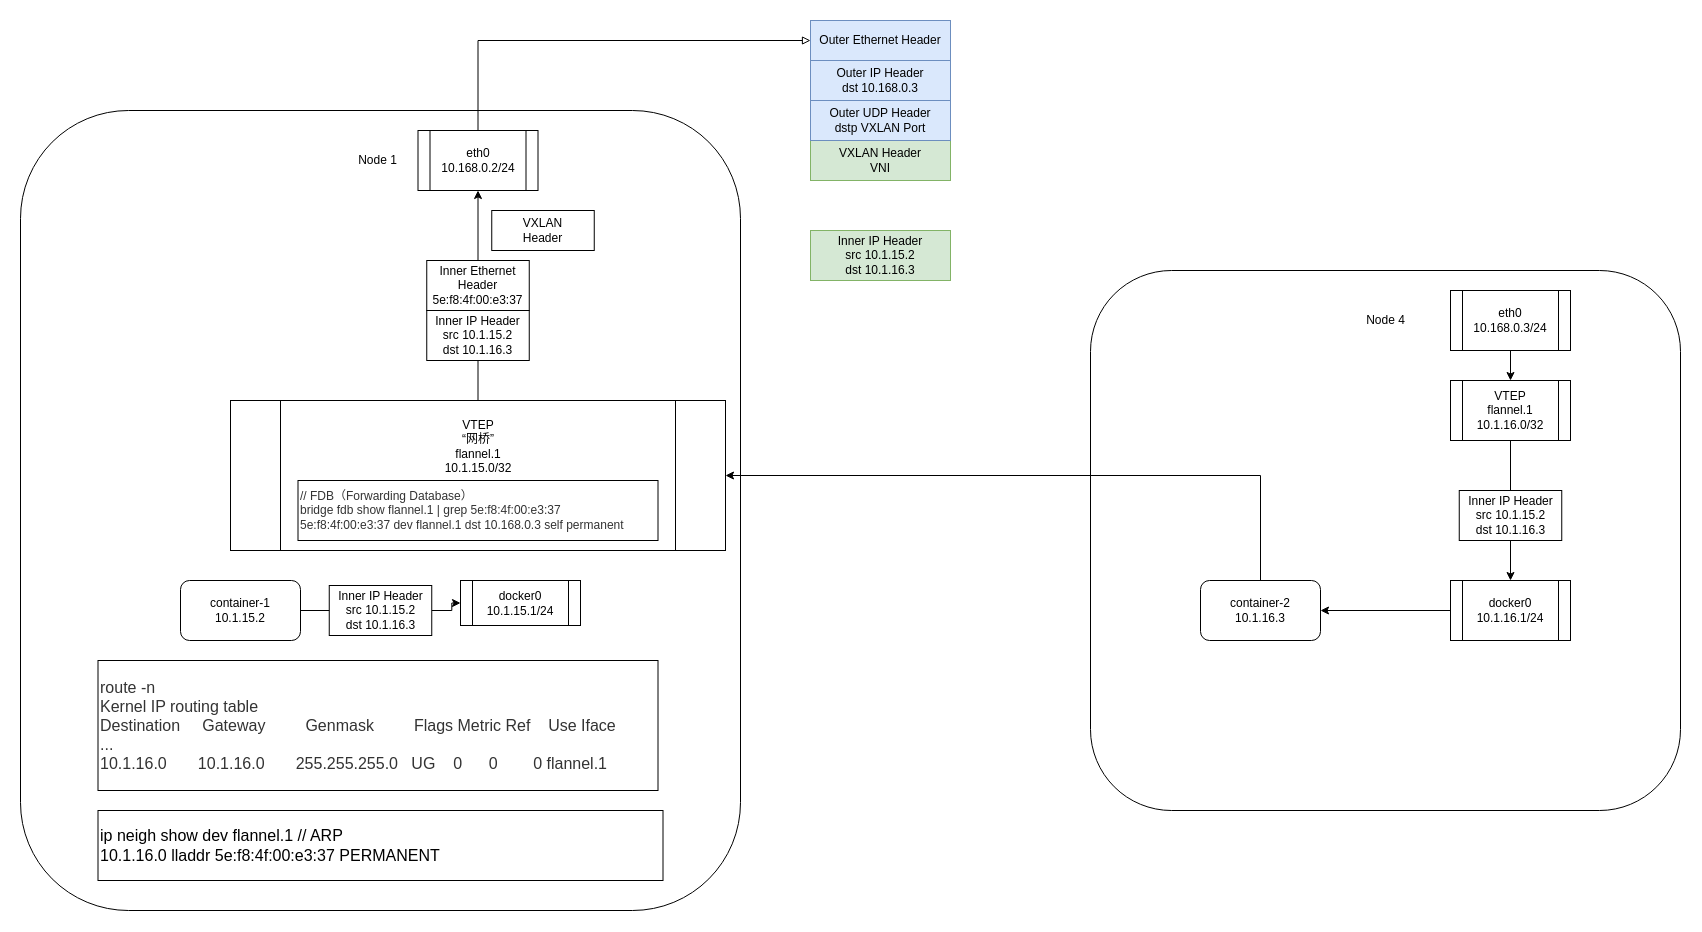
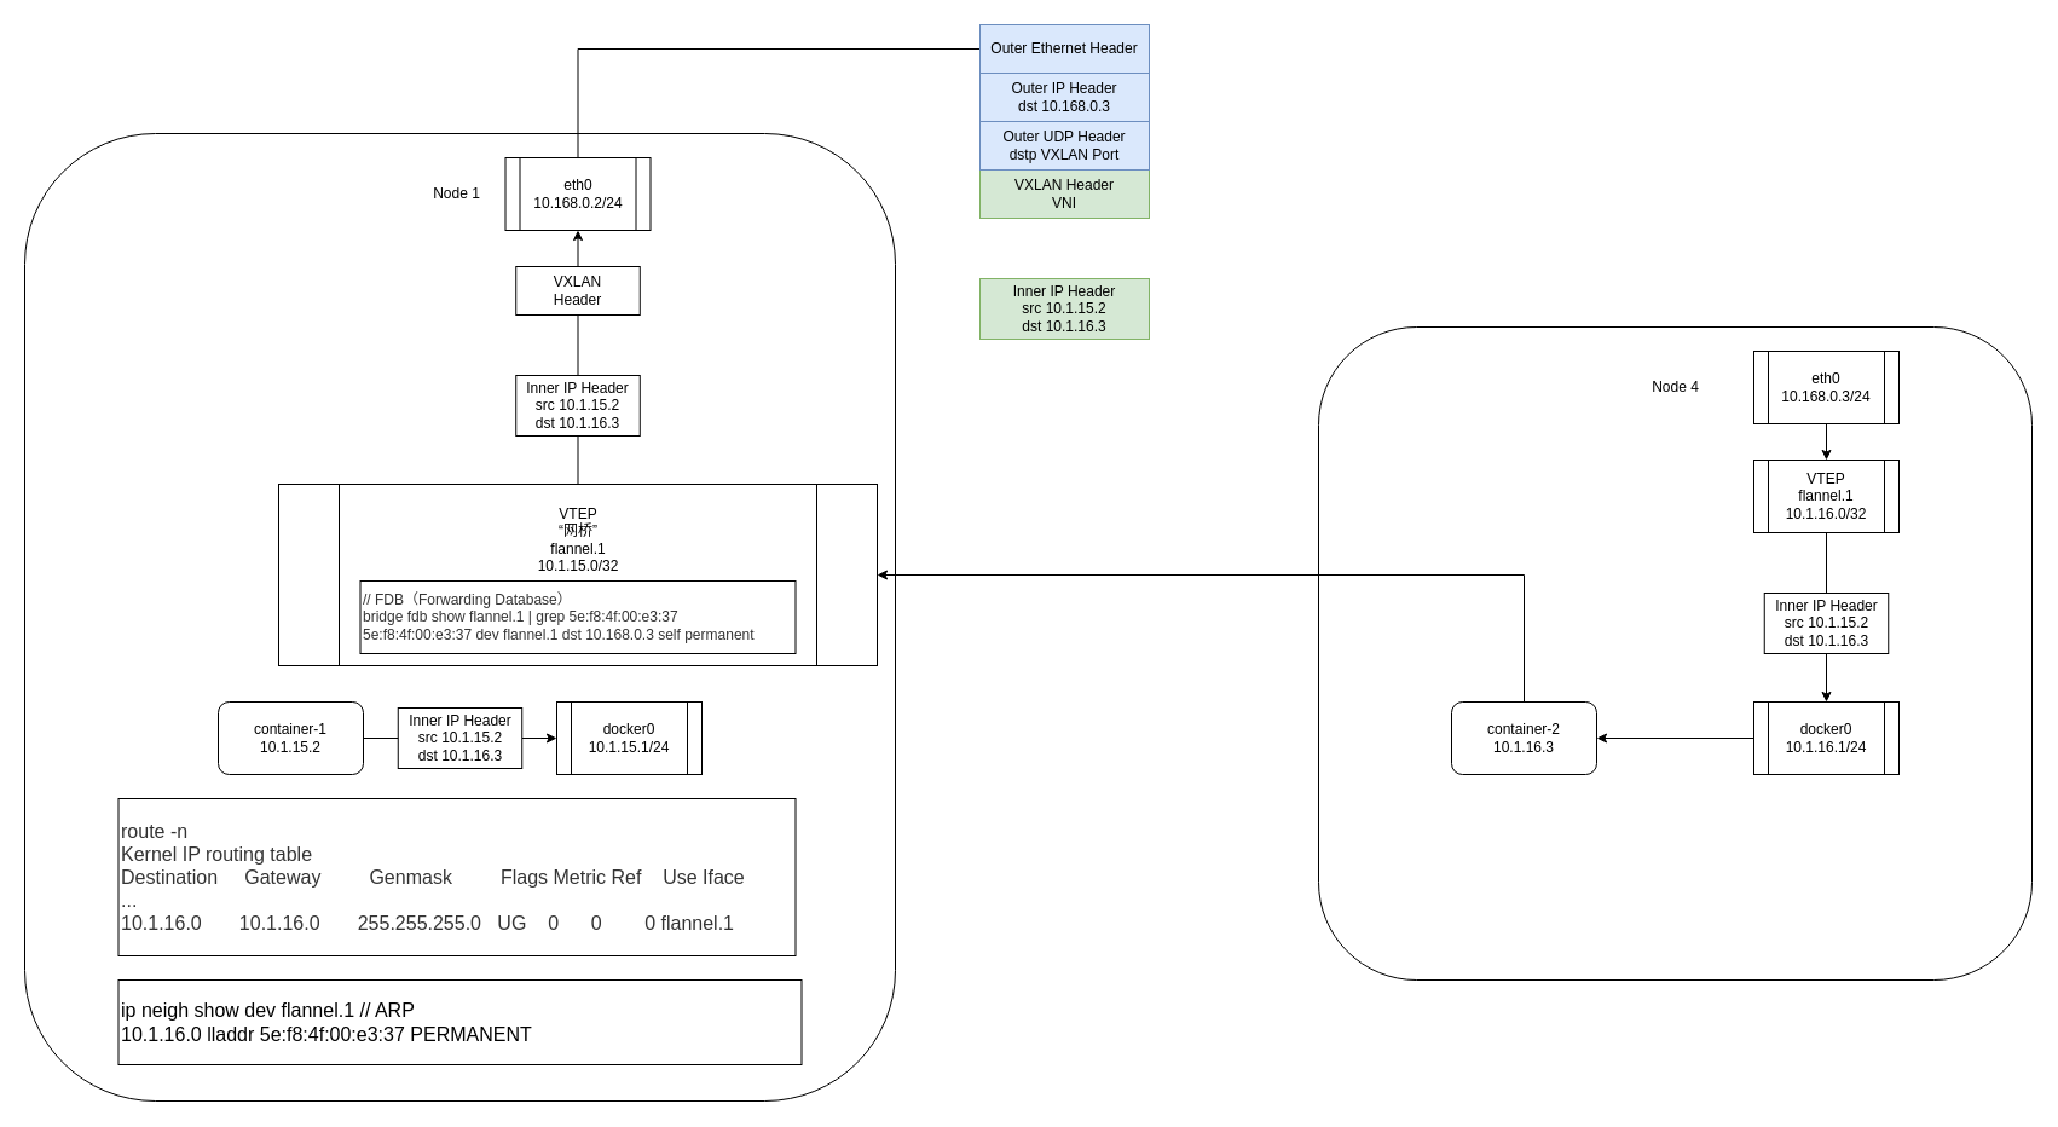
  <mxCell id="0" />
  <mxCell id="1" parent="0" />
  <mxCell id="2" value="" style="rounded=1;whiteSpace=wrap;html=1;" parent="1" vertex="1"><mxGeometry x="20" y="110" width="720" height="800" as="geometry" /></mxCell>
  <mxCell id="3" value="Node 1" style="text;html=1;strokeColor=none;fillColor=none;align=center;verticalAlign=middle;whiteSpace=wrap;rounded=0;" parent="1" vertex="1"><mxGeometry x="345" y="150" width="65" height="20" as="geometry" /></mxCell>
  <mxCell id="4" style="edgeStyle=orthogonalEdgeStyle;rounded=0;orthogonalLoop=1;jettySize=auto;html=1;entryX=0;entryY=0.5;entryDx=0;entryDy=0;fillColor=#e51400;strokeColor=#000000;" parent="1" source="33" target="6" edge="1"><mxGeometry relative="1" as="geometry" /></mxCell>
  <mxCell id="5" value="container-1&lt;br&gt;10.1.15.2" style="rounded=1;whiteSpace=wrap;html=1;" parent="1" vertex="1"><mxGeometry x="180" y="580" width="120" height="60" as="geometry" /></mxCell>
- <mxCell id="6" value="docker0&lt;br&gt;10.1.15.1/24" style="shape=process;whiteSpace=wrap;html=1;backgroundOutline=1;" parent="1" vertex="1"><mxGeometry x="460" y="580" width="120" height="45" as="geometry" /></mxCell>
+ <mxCell id="6" value="docker0&lt;br&gt;10.1.15.1/24" style="shape=process;whiteSpace=wrap;html=1;backgroundOutline=1;" parent="1" vertex="1"><mxGeometry x="460" y="580" width="120" height="60" as="geometry" /></mxCell>
  <mxCell id="7" value="" style="rounded=1;whiteSpace=wrap;html=1;" parent="1" vertex="1"><mxGeometry x="1090" y="270" width="590" height="540" as="geometry" /></mxCell>
  <mxCell id="8" value="Node 4" style="text;html=1;strokeColor=none;fillColor=none;align=center;verticalAlign=middle;whiteSpace=wrap;rounded=0;" parent="1" vertex="1"><mxGeometry x="1352.5" y="310" width="65" height="20" as="geometry" /></mxCell>
  <mxCell id="9" value="container-2&lt;br&gt;10.1.16.3" style="rounded=1;whiteSpace=wrap;html=1;" parent="1" vertex="1"><mxGeometry x="1200" y="580" width="120" height="60" as="geometry" /></mxCell>
  <mxCell id="10" style="edgeStyle=orthogonalEdgeStyle;rounded=0;orthogonalLoop=1;jettySize=auto;html=1;startArrow=classic;startFill=1;endArrow=none;endFill=0;" parent="1" source="12" target="21" edge="1"><mxGeometry relative="1" as="geometry" /></mxCell>
  <mxCell id="11" style="edgeStyle=orthogonalEdgeStyle;rounded=0;orthogonalLoop=1;jettySize=auto;html=1;entryX=1;entryY=0.5;entryDx=0;entryDy=0;startArrow=none;startFill=0;endArrow=classic;endFill=1;fillColor=#e51400;strokeColor=#000000;" parent="1" source="12" target="9" edge="1"><mxGeometry relative="1" as="geometry" /></mxCell>
  <mxCell id="12" value="docker0&lt;br&gt;10.1.16.1/24" style="shape=process;whiteSpace=wrap;html=1;backgroundOutline=1;" parent="1" vertex="1"><mxGeometry x="1450" y="580" width="120" height="60" as="geometry" /></mxCell>
  <mxCell id="13" value="&lt;div&gt;&lt;span style=&quot;font-size: 16px ; color: rgb(51 , 51 , 51) ; font-family: &amp;#34;pingfang sc&amp;#34; , &amp;#34;lantinghei sc&amp;#34; , &amp;#34;microsoft yahei&amp;#34; , &amp;#34;hiragino sans gb&amp;#34; , &amp;#34;microsoft sans serif&amp;#34; , &amp;#34;wenquanyi micro hei&amp;#34; , &amp;#34;helvetica&amp;#34; , sans-serif&quot;&gt;route -n&lt;/span&gt;&lt;br&gt;&lt;/div&gt;&lt;div&gt;&lt;font color=&quot;#333333&quot; face=&quot;pingfang sc, lantinghei sc, microsoft yahei, hiragino sans gb, microsoft sans serif, wenquanyi micro hei, helvetica, sans-serif&quot;&gt;&lt;span style=&quot;font-size: 16px&quot;&gt;Kernel IP routing table&lt;/span&gt;&lt;/font&gt;&lt;/div&gt;&lt;div&gt;&lt;font color=&quot;#333333&quot; face=&quot;pingfang sc, lantinghei sc, microsoft yahei, hiragino sans gb, microsoft sans serif, wenquanyi micro hei, helvetica, sans-serif&quot;&gt;&lt;span style=&quot;font-size: 16px&quot;&gt;Destination&amp;nbsp; &amp;nbsp; &amp;nbsp;Gateway&amp;nbsp; &amp;nbsp; &amp;nbsp; &amp;nbsp; &amp;nbsp;Genmask&amp;nbsp; &amp;nbsp; &amp;nbsp; &amp;nbsp; &amp;nbsp;Flags Metric Ref&amp;nbsp; &amp;nbsp; Use Iface&lt;/span&gt;&lt;/font&gt;&lt;/div&gt;&lt;div&gt;&lt;font color=&quot;#333333&quot; face=&quot;pingfang sc, lantinghei sc, microsoft yahei, hiragino sans gb, microsoft sans serif, wenquanyi micro hei, helvetica, sans-serif&quot;&gt;&lt;span style=&quot;font-size: 16px&quot;&gt;...&lt;/span&gt;&lt;/font&gt;&lt;/div&gt;&lt;div&gt;&lt;font color=&quot;#333333&quot; face=&quot;pingfang sc, lantinghei sc, microsoft yahei, hiragino sans gb, microsoft sans serif, wenquanyi micro hei, helvetica, sans-serif&quot;&gt;&lt;span style=&quot;font-size: 16px&quot;&gt;10.1.16.0&amp;nbsp; &amp;nbsp; &amp;nbsp; &amp;nbsp;10.1.16.0&amp;nbsp; &amp;nbsp; &amp;nbsp; &amp;nbsp;255.255.255.0&amp;nbsp; &amp;nbsp;UG&amp;nbsp; &amp;nbsp; 0&amp;nbsp; &amp;nbsp; &amp;nbsp; 0&amp;nbsp; &amp;nbsp; &amp;nbsp; &amp;nbsp; 0 flannel.1&lt;/span&gt;&lt;/font&gt;&lt;/div&gt;" style="rounded=0;whiteSpace=wrap;html=1;align=left;" parent="1" vertex="1"><mxGeometry x="97.5" y="660" width="560" height="130" as="geometry" /></mxCell>
  <mxCell id="14" style="edgeStyle=orthogonalEdgeStyle;rounded=0;orthogonalLoop=1;jettySize=auto;html=1;startArrow=classic;startFill=1;endArrow=none;endFill=0;" parent="1" source="16" target="9" edge="1"><mxGeometry relative="1" as="geometry" /></mxCell>
  <mxCell id="15" style="edgeStyle=orthogonalEdgeStyle;rounded=0;orthogonalLoop=1;jettySize=auto;html=1;entryX=0.5;entryY=1;entryDx=0;entryDy=0;endArrow=none;endFill=0;strokeColor=#000000;" parent="1" source="16" target="32" edge="1"><mxGeometry relative="1" as="geometry" /></mxCell>
  <mxCell id="16" value="VTEP&lt;br&gt;“网桥”&lt;br&gt;flannel.1&lt;br&gt;10.1.15.0/32&lt;br&gt;&lt;br&gt;&lt;br&gt;&lt;br&gt;&lt;br&gt;" style="shape=process;whiteSpace=wrap;html=1;backgroundOutline=1;" parent="1" vertex="1"><mxGeometry x="230" y="400" width="495" height="150" as="geometry" /></mxCell>
  <mxCell id="17" style="edgeStyle=orthogonalEdgeStyle;rounded=0;orthogonalLoop=1;jettySize=auto;html=1;entryX=0.5;entryY=1;entryDx=0;entryDy=0;startArrow=none;startFill=0;endArrow=classic;endFill=1;fillColor=#e51400;strokeColor=#000000;exitX=0.5;exitY=0;exitDx=0;exitDy=0;" parent="1" source="32" target="19" edge="1"><mxGeometry relative="1" as="geometry"><mxPoint x="475" y="420" as="sourcePoint" /></mxGeometry></mxCell>
- <mxCell id="18" style="edgeStyle=orthogonalEdgeStyle;rounded=0;orthogonalLoop=1;jettySize=auto;html=1;entryX=0;entryY=0.5;entryDx=0;entryDy=0;endArrow=block;endFill=0;strokeColor=#000000;exitX=0.5;exitY=0;exitDx=0;exitDy=0;" parent="1" source="19" target="30" edge="1"><mxGeometry relative="1" as="geometry" /></mxCell>
+ <mxCell id="18" style="edgeStyle=orthogonalEdgeStyle;rounded=0;orthogonalLoop=1;jettySize=auto;html=1;entryX=0;entryY=0.5;entryDx=0;entryDy=0;endArrow=none;endFill=0;strokeColor=#000000;exitX=0.5;exitY=0;exitDx=0;exitDy=0;" parent="1" source="19" target="30" edge="1"><mxGeometry relative="1" as="geometry" /></mxCell>
  <mxCell id="19" value="eth0&lt;br&gt;10.168.0.2/24" style="shape=process;whiteSpace=wrap;html=1;backgroundOutline=1;" parent="1" vertex="1"><mxGeometry x="417.5" y="130" width="120" height="60" as="geometry" /></mxCell>
  <mxCell id="20" style="edgeStyle=orthogonalEdgeStyle;rounded=0;orthogonalLoop=1;jettySize=auto;html=1;entryX=0.5;entryY=1;entryDx=0;entryDy=0;startArrow=classic;startFill=1;endArrow=none;endFill=0;fillColor=#e51400;strokeColor=#000000;" parent="1" source="21" target="22" edge="1"><mxGeometry relative="1" as="geometry"><mxPoint x="1510" y="430" as="targetPoint" /></mxGeometry></mxCell>
  <mxCell id="21" value="VTEP&lt;br&gt;flannel.1&lt;br&gt;10.1.16.0/32" style="shape=process;whiteSpace=wrap;html=1;backgroundOutline=1;" parent="1" vertex="1"><mxGeometry x="1450" y="380" width="120" height="60" as="geometry" /></mxCell>
  <mxCell id="22" value="eth0&lt;br&gt;10.168.0.3/24" style="shape=process;whiteSpace=wrap;html=1;backgroundOutline=1;" parent="1" vertex="1"><mxGeometry x="1450" y="290" width="120" height="60" as="geometry" /></mxCell>
  <mxCell id="23" value="&lt;div&gt;&lt;span style=&quot;font-size: 16px&quot;&gt;ip neigh show dev flannel.1 // ARP&lt;/span&gt;&lt;br&gt;&lt;/div&gt;&lt;div&gt;&lt;span style=&quot;font-size: 16px&quot;&gt;10.1.16.0 lladdr 5e:f8:4f:00:e3:37 PERMANENT&lt;br&gt;&lt;/span&gt;&lt;/div&gt;" style="rounded=0;whiteSpace=wrap;html=1;align=left;" parent="1" vertex="1"><mxGeometry x="97.5" y="810" width="565" height="70" as="geometry" /></mxCell>
- <mxCell id="24" value="&lt;span&gt;Inner Ethernet Header&lt;br&gt;5e:f8:4f:00:e3:37&lt;br&gt;&lt;/span&gt;" style="rounded=0;whiteSpace=wrap;html=1;align=center;" parent="1" vertex="1"><mxGeometry x="426.25" y="260" width="102.5" height="50" as="geometry" /></mxCell>
- <mxCell id="25" value="&lt;span style=&quot;background-color: rgb(255 , 255 , 255)&quot;&gt;VXLAN&lt;br&gt;&lt;/span&gt;Header" style="rounded=0;whiteSpace=wrap;html=1;" parent="1" vertex="1"><mxGeometry x="491.25" y="210" width="102.5" height="40" as="geometry" /></mxCell>
+ <mxCell id="25" value="&lt;span style=&quot;background-color: rgb(255 , 255 , 255)&quot;&gt;VXLAN&lt;br&gt;&lt;/span&gt;Header" style="rounded=0;whiteSpace=wrap;html=1;" parent="1" vertex="1"><mxGeometry x="426.25" y="220" width="102.5" height="40" as="geometry" /></mxCell>
  <mxCell id="26" value="&lt;span&gt;VXLAN&amp;nbsp;&lt;/span&gt;Header&lt;br&gt;VNI" style="rounded=0;whiteSpace=wrap;html=1;labelBackgroundColor=none;fillColor=#d5e8d4;strokeColor=#82b366;" parent="1" vertex="1"><mxGeometry x="810" y="140" width="140" height="40" as="geometry" /></mxCell>
  <mxCell id="27" value="&lt;span&gt;Inner IP Header&lt;br&gt;&lt;/span&gt;src 10.1.15.2&lt;br&gt;dst 10.1.16.3&lt;span&gt;&lt;br&gt;&lt;/span&gt;" style="rounded=0;whiteSpace=wrap;html=1;align=center;labelBackgroundColor=none;fillColor=#d5e8d4;strokeColor=#82b366;" parent="1" vertex="1"><mxGeometry x="810" y="230" width="140" height="50" as="geometry" /></mxCell>
  <mxCell id="28" value="&lt;span&gt;Outer UDP Header&lt;br&gt;&lt;/span&gt;dstp VXLAN Port&lt;span&gt;&lt;br&gt;&lt;/span&gt;" style="rounded=0;whiteSpace=wrap;html=1;labelBackgroundColor=none;fillColor=#dae8fc;strokeColor=#6c8ebf;" parent="1" vertex="1"><mxGeometry x="810" y="100" width="140" height="40" as="geometry" /></mxCell>
  <mxCell id="29" value="&lt;span&gt;Outer IP Header&lt;br&gt;dst 10.168.0.3&lt;br&gt;&lt;/span&gt;" style="rounded=0;whiteSpace=wrap;html=1;labelBackgroundColor=none;fillColor=#dae8fc;strokeColor=#6c8ebf;" parent="1" vertex="1"><mxGeometry x="810" y="60" width="140" height="40" as="geometry" /></mxCell>
  <mxCell id="30" value="&lt;span style=&quot;&quot;&gt;Outer Ethernet Header&lt;/span&gt;" style="rounded=0;whiteSpace=wrap;html=1;labelBackgroundColor=none;fillColor=#dae8fc;strokeColor=#6c8ebf;" parent="1" vertex="1"><mxGeometry x="810" y="20" width="140" height="40" as="geometry" /></mxCell>
  <mxCell id="31" value="&lt;font style=&quot;font-size: 12px&quot;&gt;&lt;span style=&quot;color: rgb(51 , 51 , 51) ; font-family: &amp;#34;pingfang sc&amp;#34; , &amp;#34;lantinghei sc&amp;#34; , &amp;#34;microsoft yahei&amp;#34; , &amp;#34;hiragino sans gb&amp;#34; , &amp;#34;microsoft sans serif&amp;#34; , &amp;#34;wenquanyi micro hei&amp;#34; , &amp;#34;helvetica&amp;#34; , sans-serif ; white-space: normal ; background-color: rgb(255 , 255 , 255)&quot;&gt;//&amp;nbsp;&lt;/span&gt;&lt;span style=&quot;color: rgb(51 , 51 , 51) ; font-family: &amp;#34;pingfang sc&amp;#34; , &amp;#34;lantinghei sc&amp;#34; , &amp;#34;microsoft yahei&amp;#34; , &amp;#34;hiragino sans gb&amp;#34; , &amp;#34;microsoft sans serif&amp;#34; , &amp;#34;wenquanyi micro hei&amp;#34; , &amp;#34;helvetica&amp;#34; , sans-serif ; background-color: rgb(255 , 255 , 255)&quot;&gt;FDB（Forwarding Database）&lt;/span&gt;&lt;span style=&quot;color: rgb(51 , 51 , 51) ; font-family: &amp;#34;pingfang sc&amp;#34; , &amp;#34;lantinghei sc&amp;#34; , &amp;#34;microsoft yahei&amp;#34; , &amp;#34;hiragino sans gb&amp;#34; , &amp;#34;microsoft sans serif&amp;#34; , &amp;#34;wenquanyi micro hei&amp;#34; , &amp;#34;helvetica&amp;#34; , sans-serif ; white-space: normal ; background-color: rgb(255 , 255 , 255)&quot;&gt;&lt;br&gt;bridge fdb show flannel.1 | grep 5e:f8:4f:00:e3:37&lt;br&gt;5e:f8:4f:00:e3:37 dev flannel.1 dst 10.168.0.3 self permanent&lt;/span&gt;&lt;/font&gt;" style="rounded=0;whiteSpace=wrap;html=1;labelBackgroundColor=none;align=left;" parent="1" vertex="1"><mxGeometry x="297.5" y="480" width="360" height="60" as="geometry" /></mxCell>
  <mxCell id="32" value="&lt;span&gt;Inner IP Header&lt;br&gt;&lt;/span&gt;&lt;span style=&quot;background-color: rgb(255 , 255 , 255)&quot;&gt;src 10.1.15.2&lt;/span&gt;&lt;br&gt;&lt;span style=&quot;background-color: rgb(255 , 255 , 255)&quot;&gt;dst 10.1.16.3&lt;/span&gt;&lt;span&gt;&lt;br&gt;&lt;/span&gt;" style="rounded=0;whiteSpace=wrap;html=1;align=center;" parent="1" vertex="1"><mxGeometry x="426.25" y="310" width="102.5" height="50" as="geometry" /></mxCell>
  <mxCell id="33" value="&lt;span&gt;Inner IP Header&lt;br&gt;&lt;/span&gt;&lt;span style=&quot;background-color: rgb(255 , 255 , 255)&quot;&gt;src 10.1.15.2&lt;/span&gt;&lt;br&gt;&lt;span style=&quot;background-color: rgb(255 , 255 , 255)&quot;&gt;dst 10.1.16.3&lt;/span&gt;&lt;span&gt;&lt;br&gt;&lt;/span&gt;" style="rounded=0;whiteSpace=wrap;html=1;align=center;" parent="1" vertex="1"><mxGeometry x="328.75" y="585" width="102.5" height="50" as="geometry" /></mxCell>
  <mxCell id="34" style="edgeStyle=orthogonalEdgeStyle;rounded=0;orthogonalLoop=1;jettySize=auto;html=1;entryX=0;entryY=0.5;entryDx=0;entryDy=0;fillColor=#e51400;strokeColor=#000000;endArrow=none;endFill=0;" parent="1" source="5" target="33" edge="1"><mxGeometry relative="1" as="geometry"><mxPoint x="300" y="610" as="sourcePoint" /><mxPoint x="460" y="610" as="targetPoint" /></mxGeometry></mxCell>
  <mxCell id="35" value="&lt;span&gt;Inner IP Header&lt;br&gt;&lt;/span&gt;&lt;span style=&quot;background-color: rgb(255 , 255 , 255)&quot;&gt;src 10.1.15.2&lt;/span&gt;&lt;br&gt;&lt;span style=&quot;background-color: rgb(255 , 255 , 255)&quot;&gt;dst 10.1.16.3&lt;/span&gt;&lt;span&gt;&lt;br&gt;&lt;/span&gt;" style="rounded=0;whiteSpace=wrap;html=1;align=center;" parent="1" vertex="1"><mxGeometry x="1458.75" y="490" width="102.5" height="50" as="geometry" /></mxCell>
